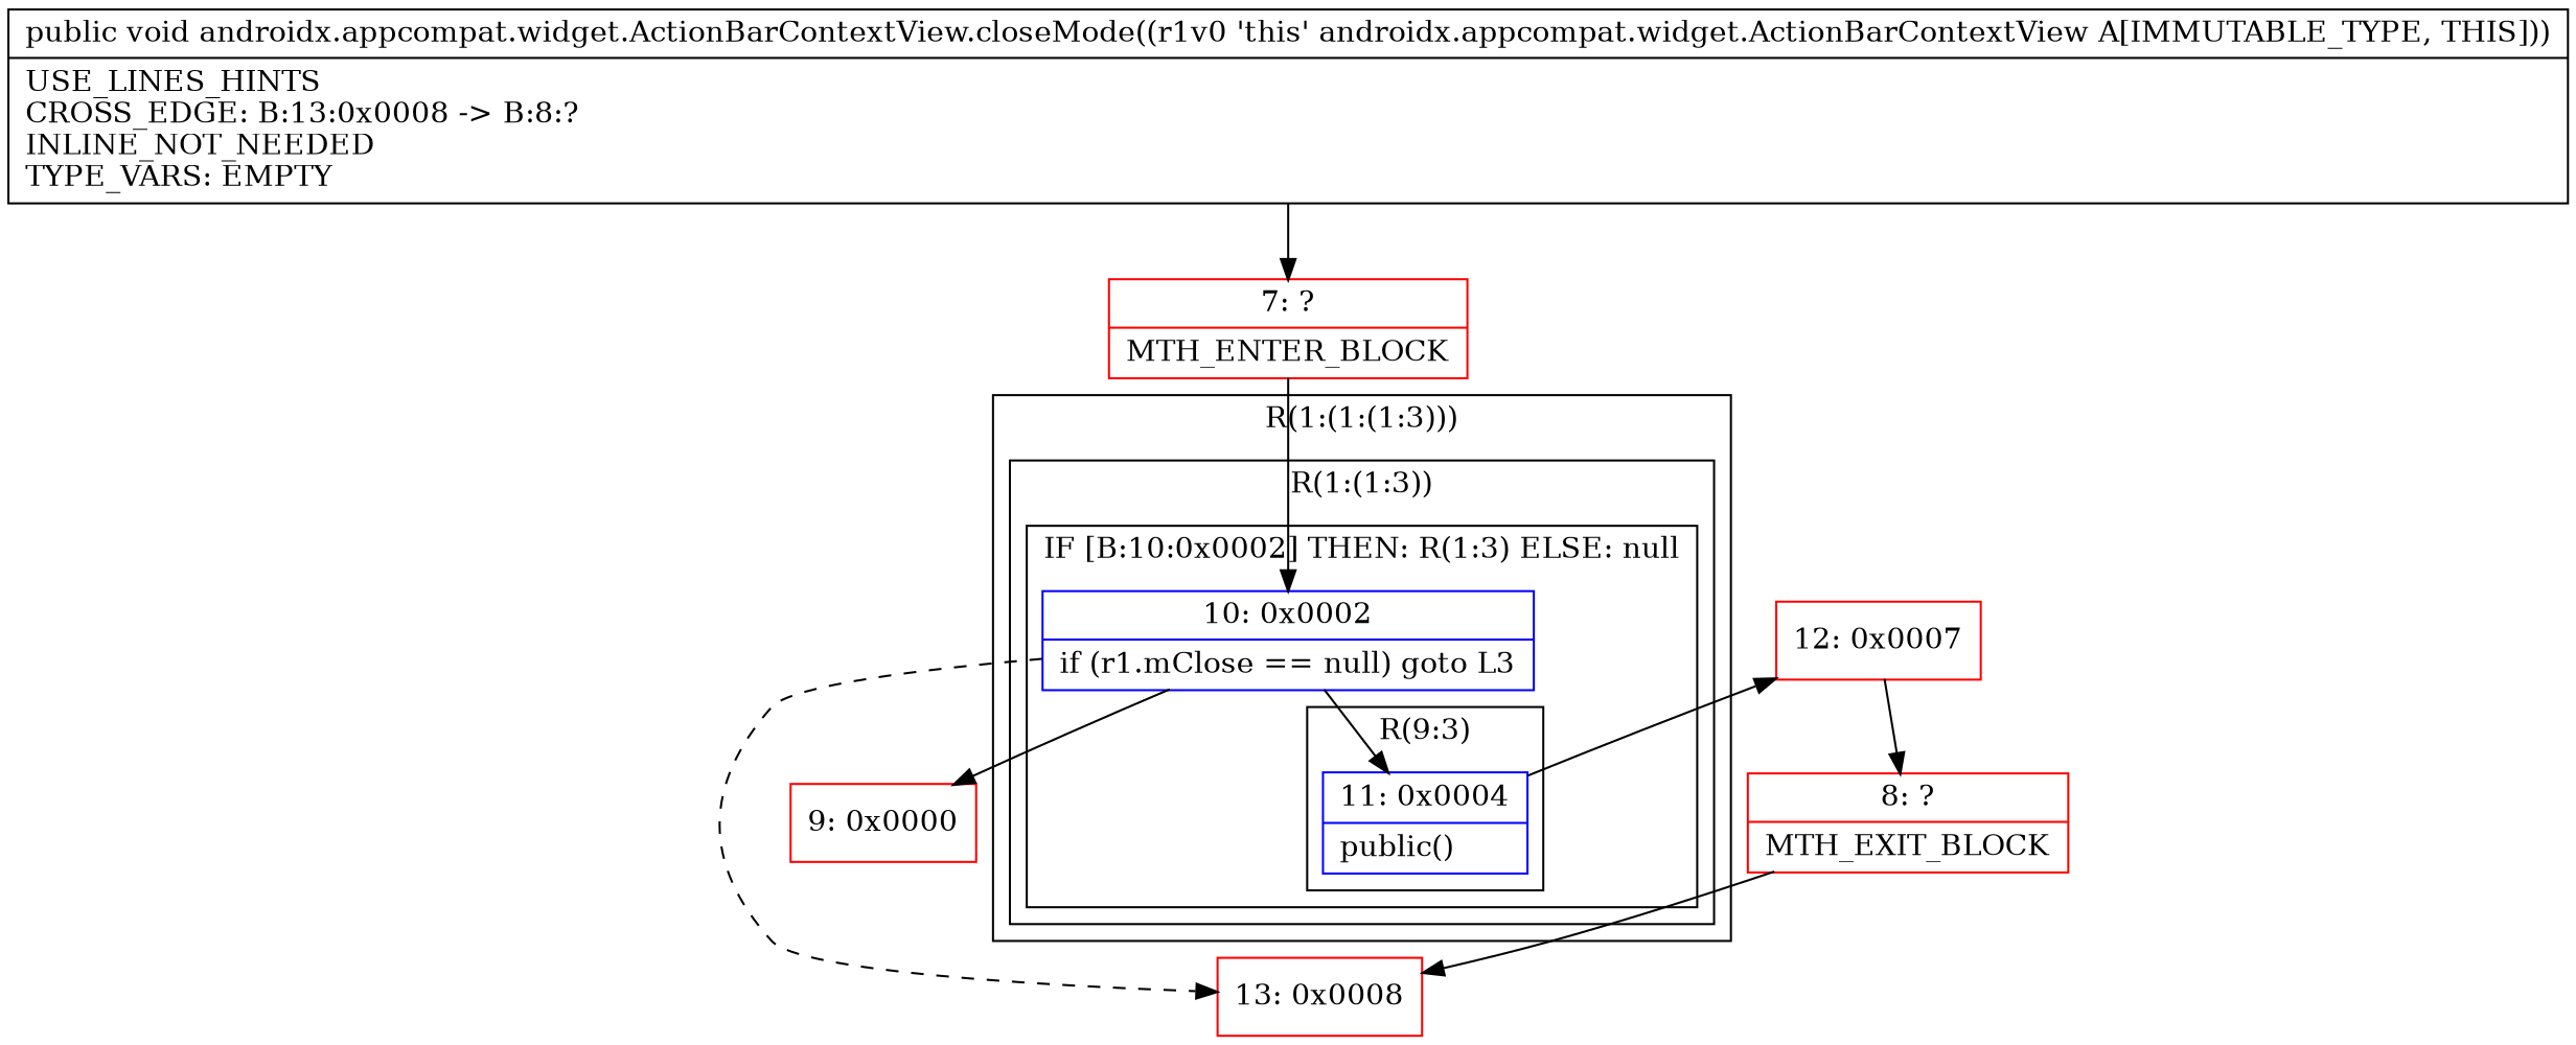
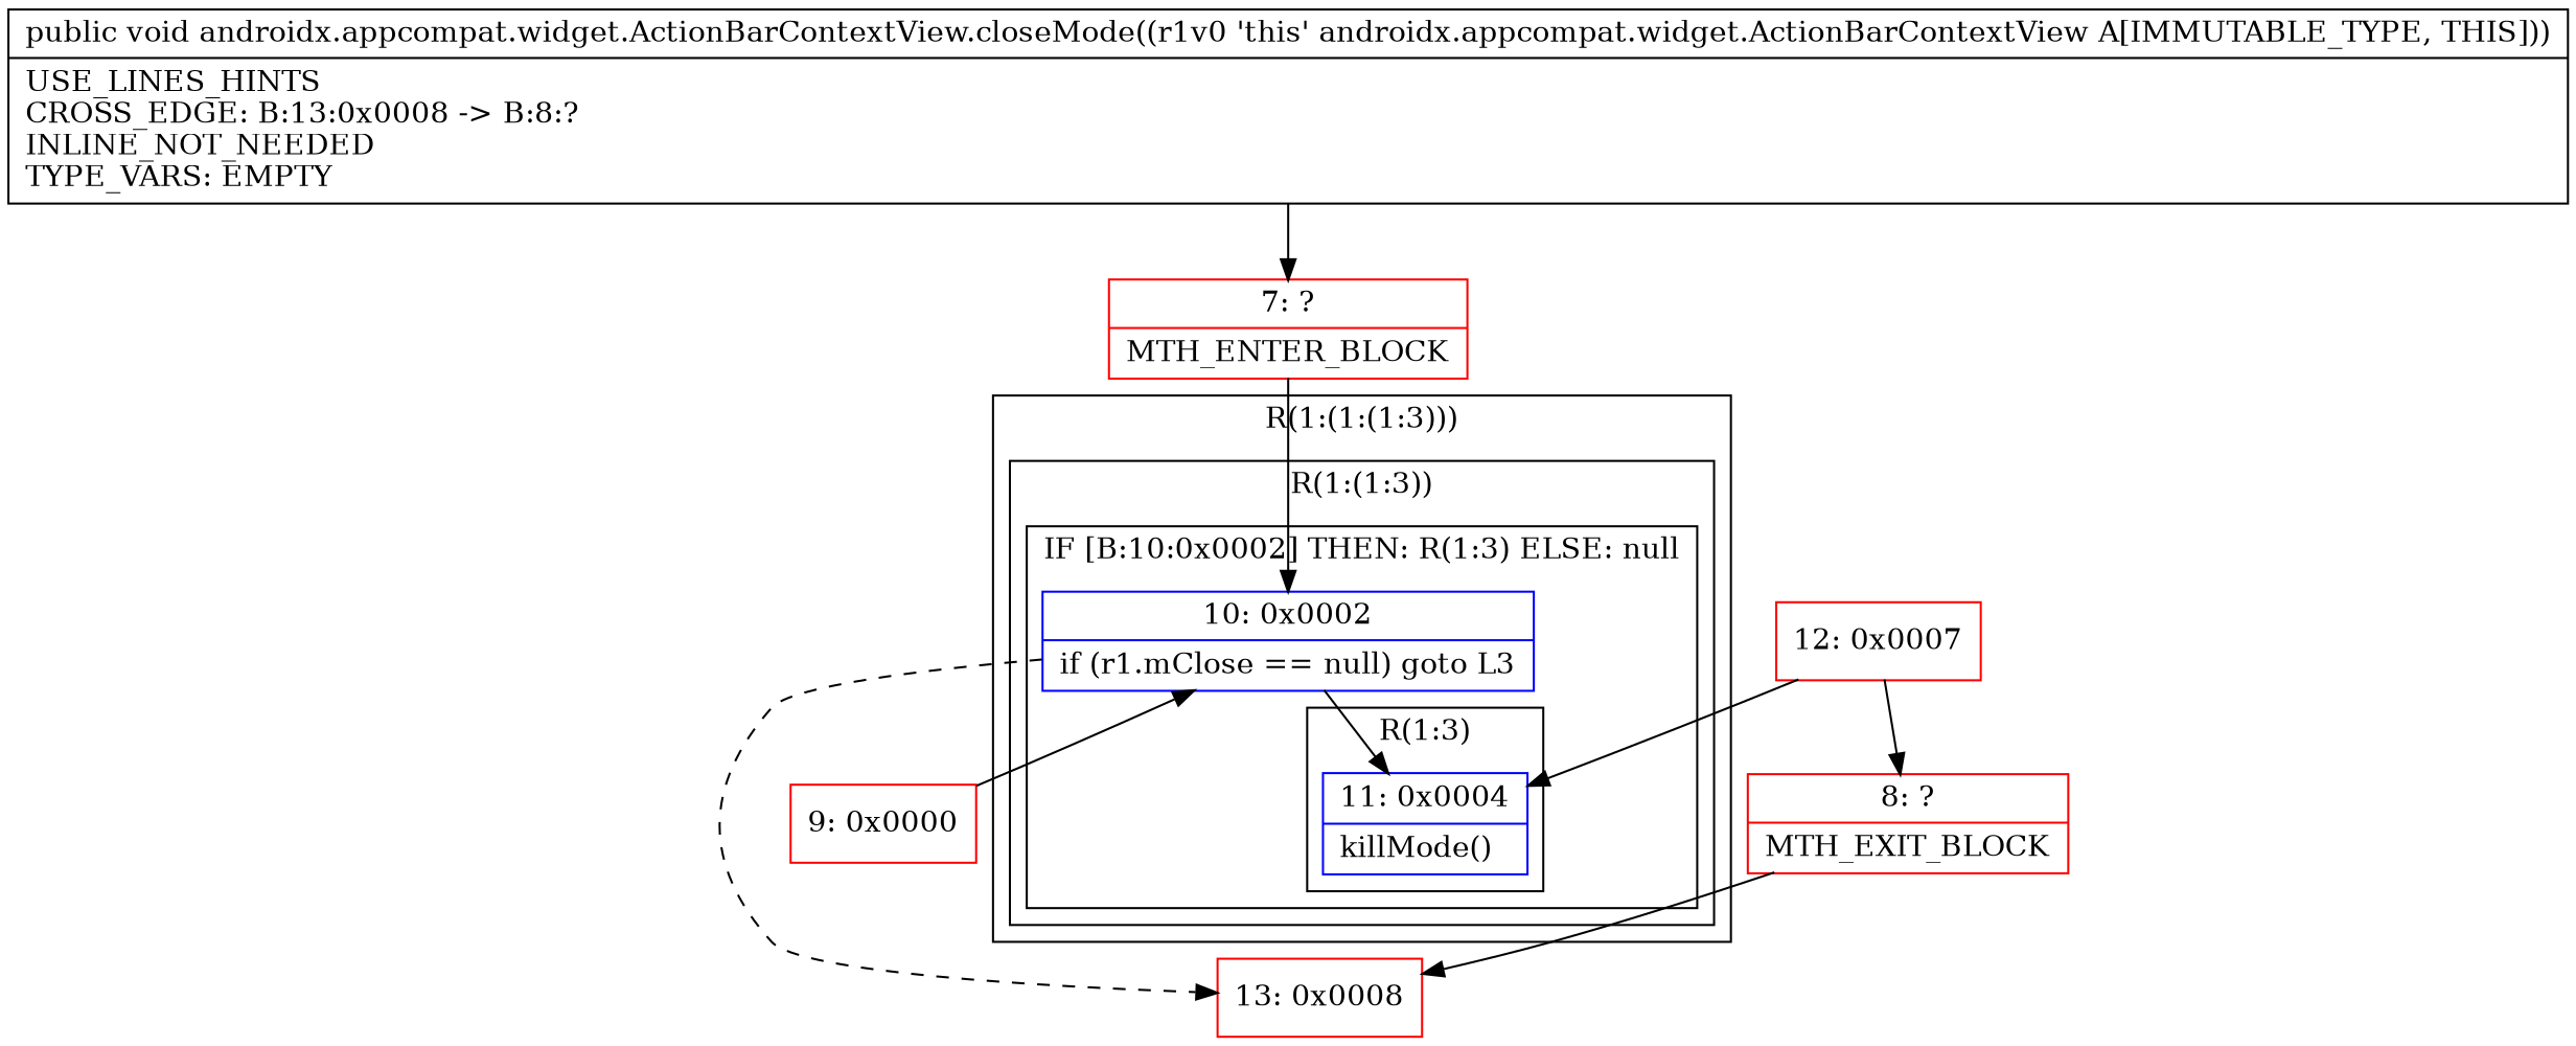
  digraph {
    node [color=red shape=record]
-   n1 [color=blue label="{11\:\ 0x0004|public()\l}"]
+   n1 [color=blue label="{11\:\ 0x0004|killMode()\l}"]
    n2 [color=blue label="{10\:\ 0x0002|if (r1.mClose == null) goto L3\l}"]
    n3 [label="{12\:\ 0x0007}"]
    n4 [label="{13\:\ 0x0008}"]
    n5 [label="{8\:\ ?|MTH_EXIT_BLOCK\l}"]
    n6 [label="{7\:\ ?|MTH_ENTER_BLOCK\l}"]
    n7 [label="{9\:\ 0x0000}"]
    n8 [label="{public void androidx.appcompat.widget.ActionBarContextView.closeMode((r1v0 'this' androidx.appcompat.widget.ActionBarContextView A[IMMUTABLE_TYPE, THIS]))  | USE_LINES_HINTS\lCROSS_EDGE: B:13:0x0008 \-\> B:8:?\lINLINE_NOT_NEEDED\lTYPE_VARS: EMPTY\l}" color=""]
    subgraph cluster_1 {
      label="R(1:(1:(1:3)))"
      subgraph cluster_2 {
        label="R(1:(1:3))"
        subgraph cluster_3 {
          label="IF [B:10:0x0002] THEN: R(1:3) ELSE: null"
          n2
          subgraph cluster_4 {
-           label="R(9:3)"
+           label="R(1:3)"
            n1
          }
        }
      }
    }
-   n1 -> n3
+   n3 -> n1
    n2 -> n1
    n2 -> n4 [style=dashed]
    n3 -> n5
    n5 -> n4
    n6 -> n2
-   n2 -> n7
+   n7 -> n2
    n8 -> n6
  }
